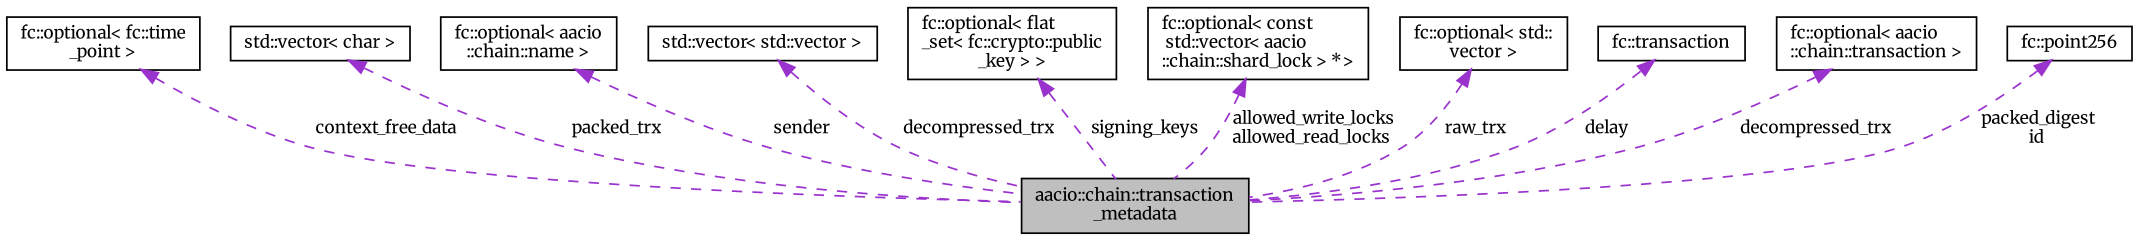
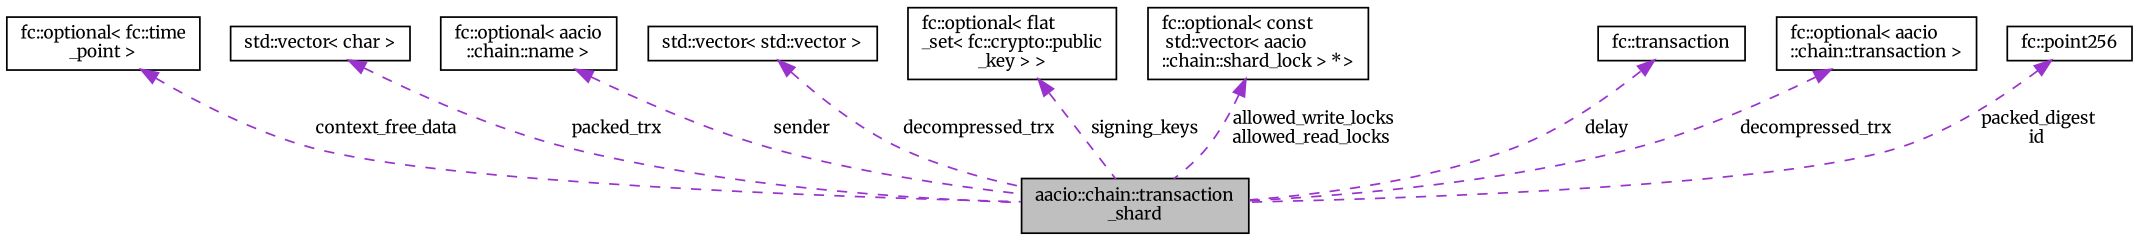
  digraph {
    fontname=Merriweather
    rankdir=TB
    node [color=black fillcolor=white fontname=Merriweather fontsize=10 shape=record style=filled]
    edge [color=darkorchid3 dir=back fontname=Merriweather fontsize=10 labelfontname=Helvetica labelfontsize=10 style=dashed]
-   n1 [fillcolor=grey75 fontcolor=black height=0.2 label="aacio::chain::transaction\l_metadata" width=0.4]
+   n1 [fillcolor=grey75 fontcolor=black height=0.2 label="aacio::chain::transaction\l_shard" width=0.4]
    n2 [height=0.2 label="fc::optional\< fc::time\l_point \>" width=0.4]
    n3 [height=0.2 label="std::vector\< char \>" width=0.4]
    n4 [height=0.2 label="fc::optional\< aacio\l::chain::name \>" width=0.4]
    n5 [height=0.2 label="std::vector\< std::vector \>" width=0.4]
    n6 [height=0.2 label="fc::optional\< flat\l_set\< fc::crypto::public\l_key \> \>" width=0.4]
    n7 [height=0.2 label="fc::optional\< const\l std::vector\< aacio\l::chain::shard_lock \> *\>" width=0.4]
-   n8 [height=0.2 label="fc::optional\< std::\lvector \>" width=0.4]
    n9 [height=0.2 label="fc::transaction" width=0.4]
    n10 [height=0.2 label="fc::optional\< aacio\l::chain::transaction \>" width=0.4]
    n11 [height=0.2 label="fc::point256" width=0.4]
    n2 -> n1 [label=" context_free_data"]
    n3 -> n1 [label=" packed_trx"]
    n4 -> n1 [label=" sender"]
    n5 -> n1 [label=" decompressed_trx"]
    n6 -> n1 [label=" signing_keys"]
    n7 -> n1 [label=" allowed_write_locks\nallowed_read_locks"]
-   n8 -> n1 [label=" raw_trx"]
    n9 -> n1 [label=" delay"]
    n10 -> n1 [label=" decompressed_trx"]
    n11 -> n1 [label=" packed_digest\nid"]
  }
